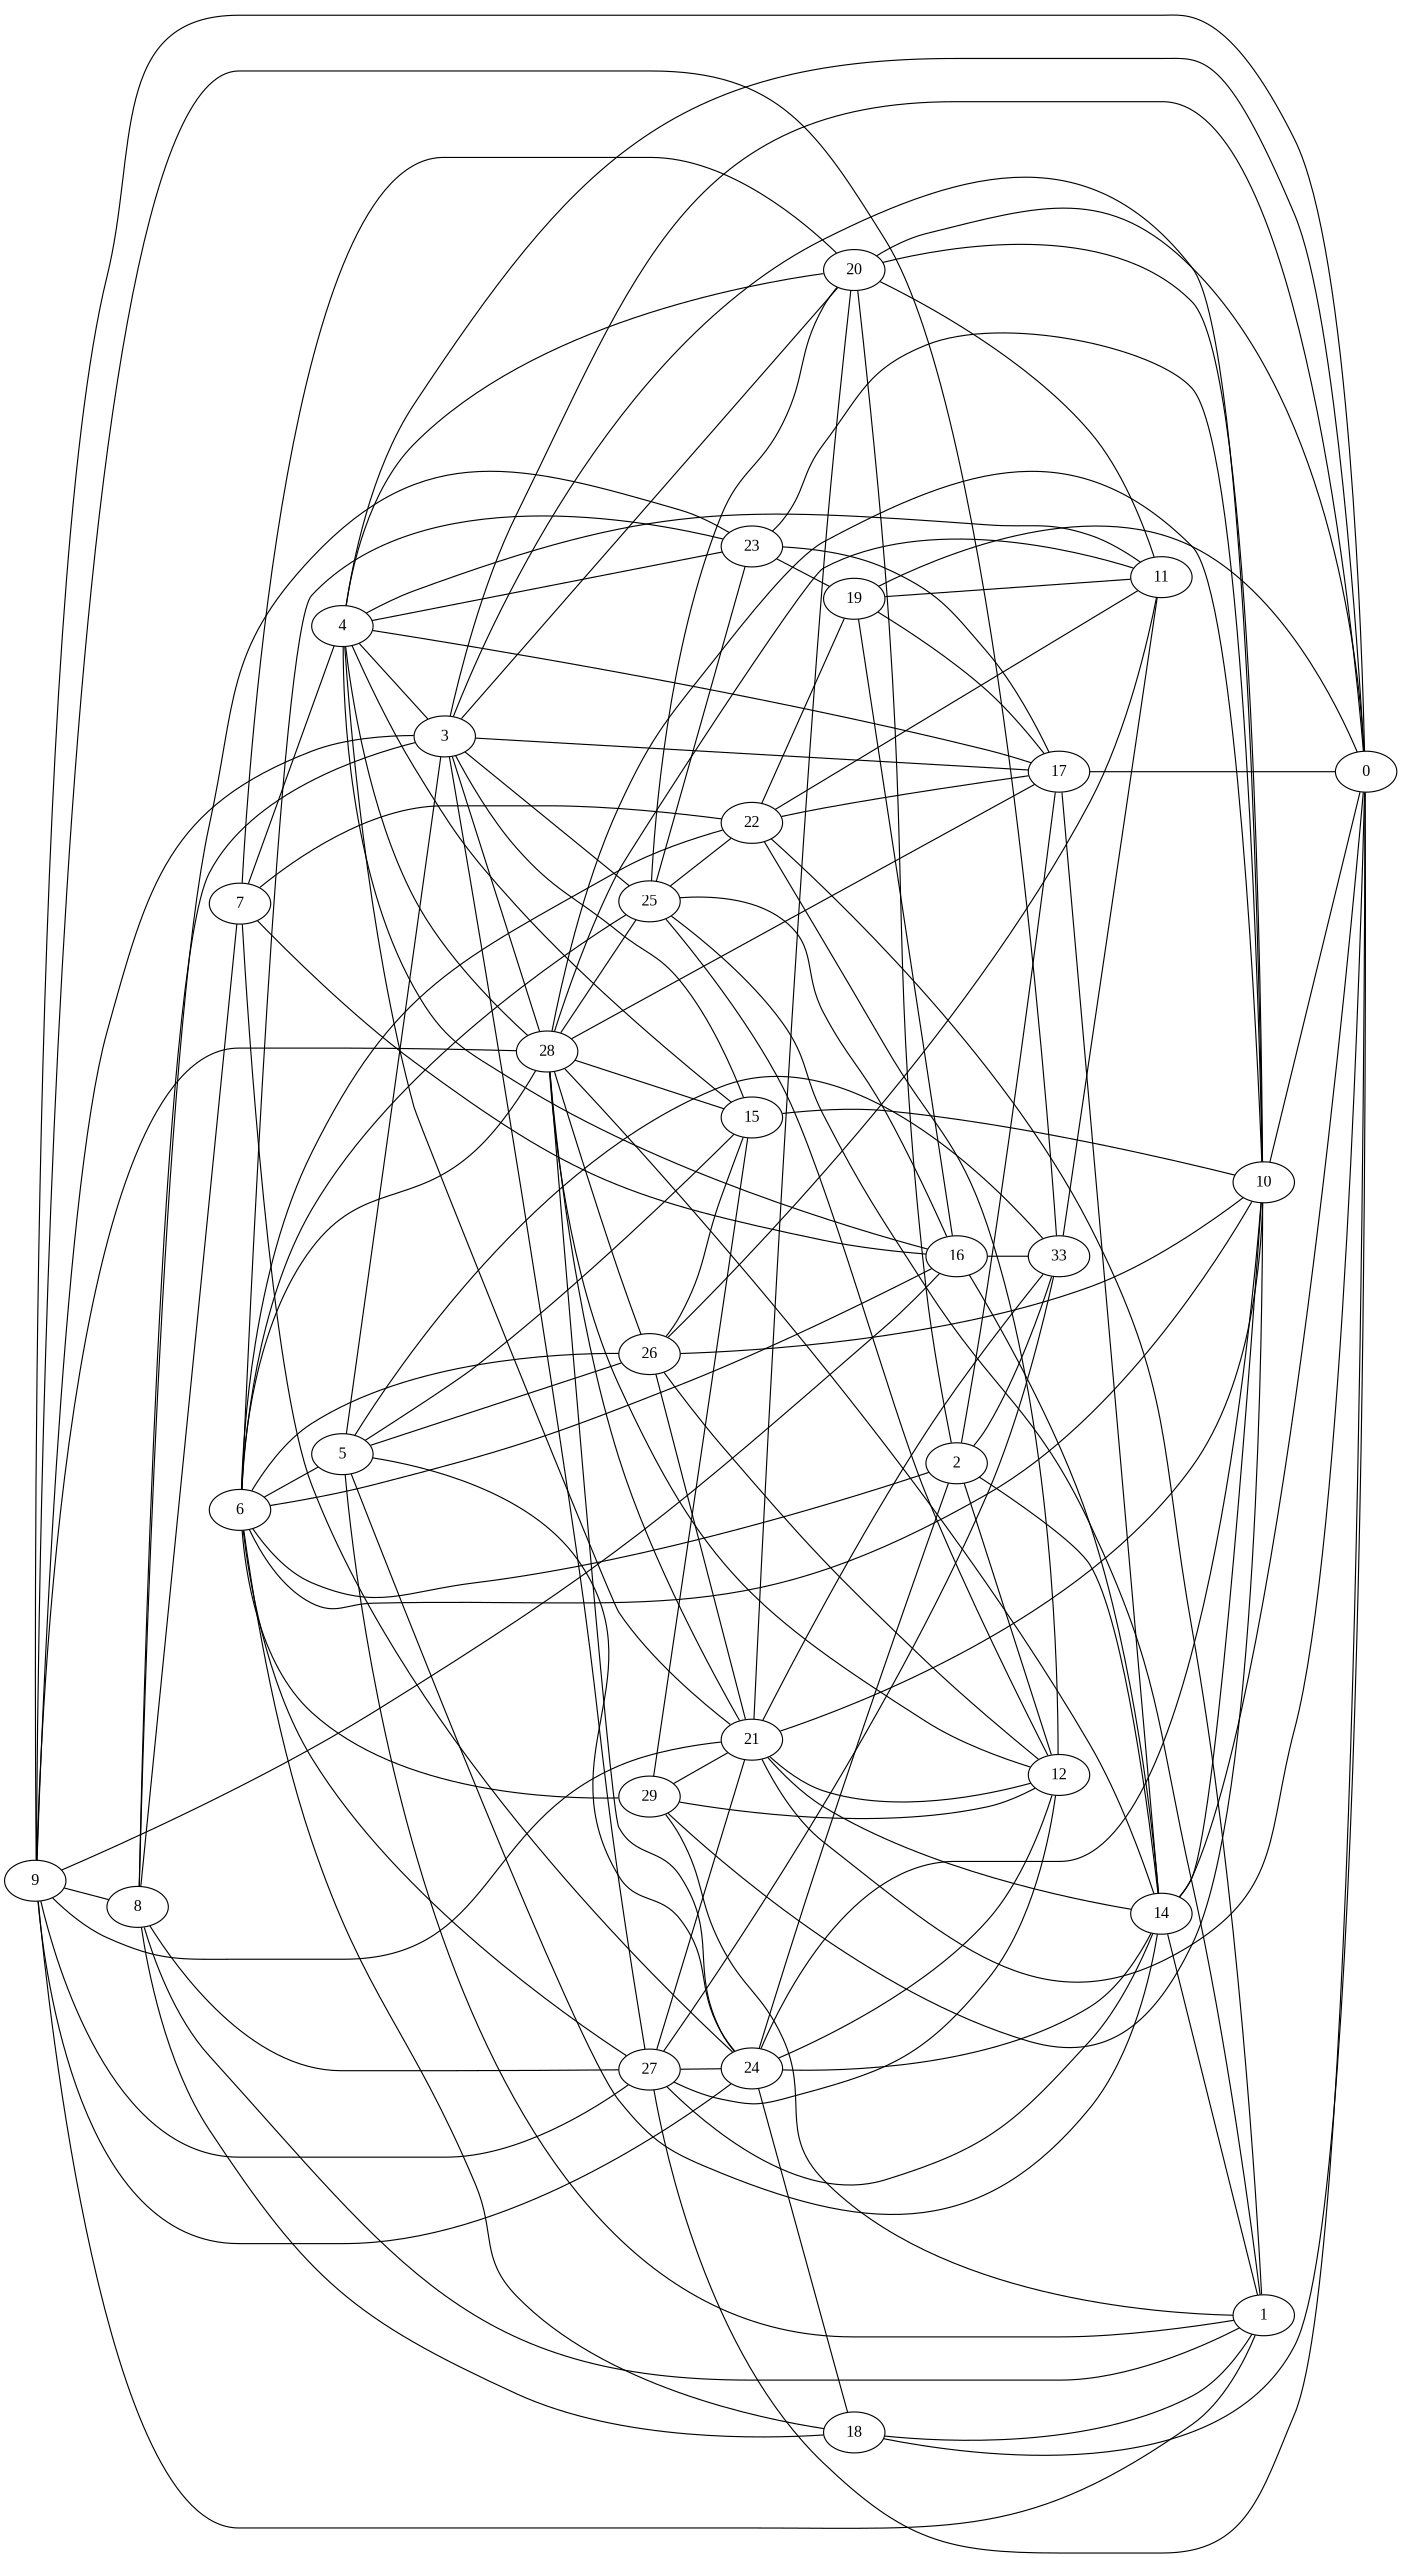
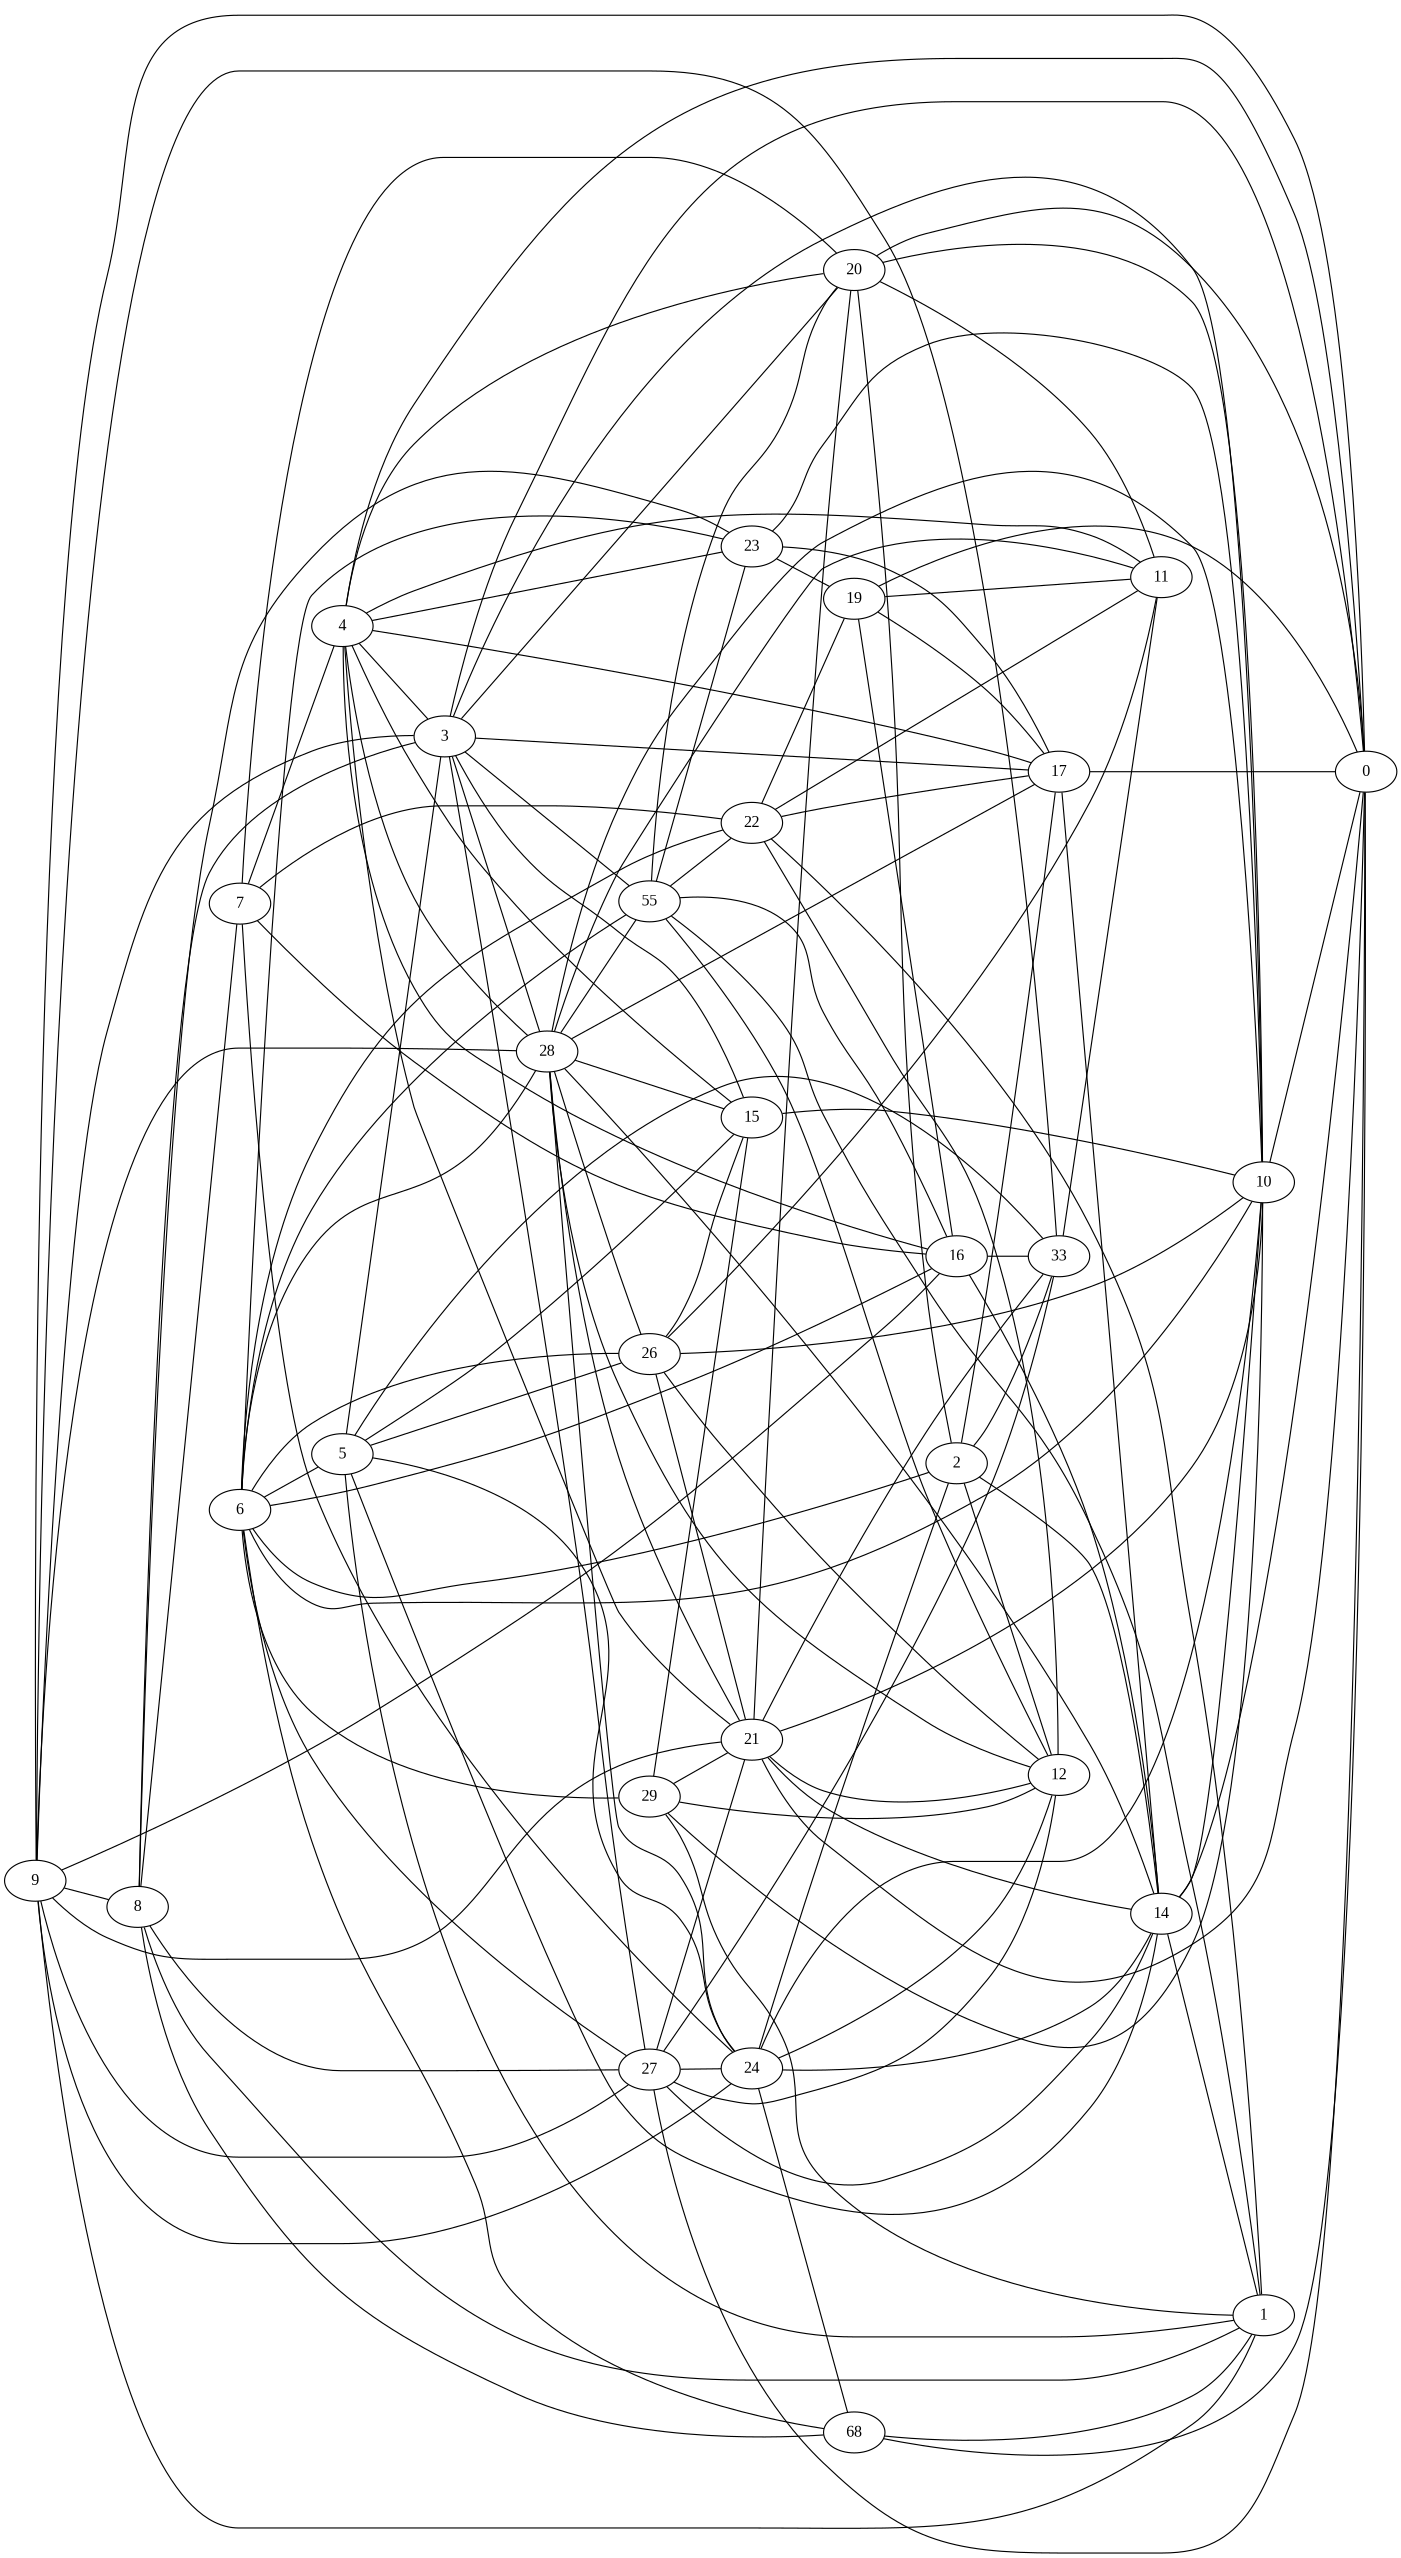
  digraph {
    fontname="Liberation Serif"
    rankdir=LR
    node [fontname="Liberation Serif"]
    edge [color=black dir=none fontname="Liberation Serif"]
    4
    16
    23
    3
    21
    11
    28
    17
    20
    15
    0
    n12 [label=33]
    14
    19
    10
    27
-   25
+   25 [label=55]
    12
    26
    24
    22
    1
    9
    8
    7
-   18
+   18 [label=68]
    2
    29
    6
    5
    subgraph sub_1 {
      4
      16
      23
      3
      21
      11
      28
      17
      20
      15
      0
      n12
      14
      19
      10
      27
      25
      12
      26
      24
      22
      1
      9
      8
      7
      18
      2
      29
      6
      5
    }
    4 -> 16
    4 -> 23
    4 -> 3
    4 -> 21
    4 -> 11
    4 -> 28
    4 -> 17
    4 -> 20
    4 -> 15
    4 -> 0
    16 -> n12
    16 -> 14
    23 -> 17
    23 -> 19
    23 -> 10
    3 -> 28
    3 -> 17
    3 -> 20
    3 -> 15
    3 -> 0
    3 -> 10
    3 -> 27
    3 -> 25
    21 -> 20
    21 -> 0
    21 -> n12
    21 -> 14
    21 -> 10
    21 -> 12
    28 -> 21
    28 -> 11
    28 -> 17
    28 -> 15
    28 -> 14
    28 -> 10
    28 -> 25
    28 -> 12
    28 -> 26
    28 -> 24
    17 -> 0
    17 -> 14
    20 -> 11
    20 -> 0
    20 -> 10
    20 -> 2
    15 -> 10
    n12 -> 11
    14 -> 0
    14 -> 10
    14 -> 1
    19 -> 16
    19 -> 11
    19 -> 17
    19 -> 0
    10 -> 0
    27 -> 21
    27 -> 0
    27 -> n12
    27 -> 14
    27 -> 12
    27 -> 24
    25 -> 16
    25 -> 23
    25 -> 20
    25 -> 12
    25 -> 22
    25 -> 1
    26 -> 21
    26 -> 11
    26 -> 15
    26 -> 10
    26 -> 12
    24 -> 14
    24 -> 10
    24 -> 12
    24 -> 18
    24 -> 2
    22 -> 11
    22 -> 17
    22 -> 19
    22 -> 12
    22 -> 1
    9 -> 16
    9 -> 3
    9 -> 21
    9 -> 28
    9 -> 0
    9 -> n12
    9 -> 27
    9 -> 24
    9 -> 1
    9 -> 8
    8 -> 23
    8 -> 3
    8 -> 27
    8 -> 1
    8 -> 7
    8 -> 18
    7 -> 4
    7 -> 16
    7 -> 20
    7 -> 24
    7 -> 22
    18 -> 0
    18 -> 1
    2 -> 17
    2 -> n12
    2 -> 14
    2 -> 12
    29 -> 21
    29 -> 15
    29 -> 10
    29 -> 12
    29 -> 1
    6 -> 16
    6 -> 23
    6 -> 28
    6 -> 10
    6 -> 27
    6 -> 25
    6 -> 26
    6 -> 22
    6 -> 18
    6 -> 2
    6 -> 29
    6 -> 5
    5 -> 3
    5 -> 15
    5 -> n12
    5 -> 14
    5 -> 26
    5 -> 24
    5 -> 1
  }
